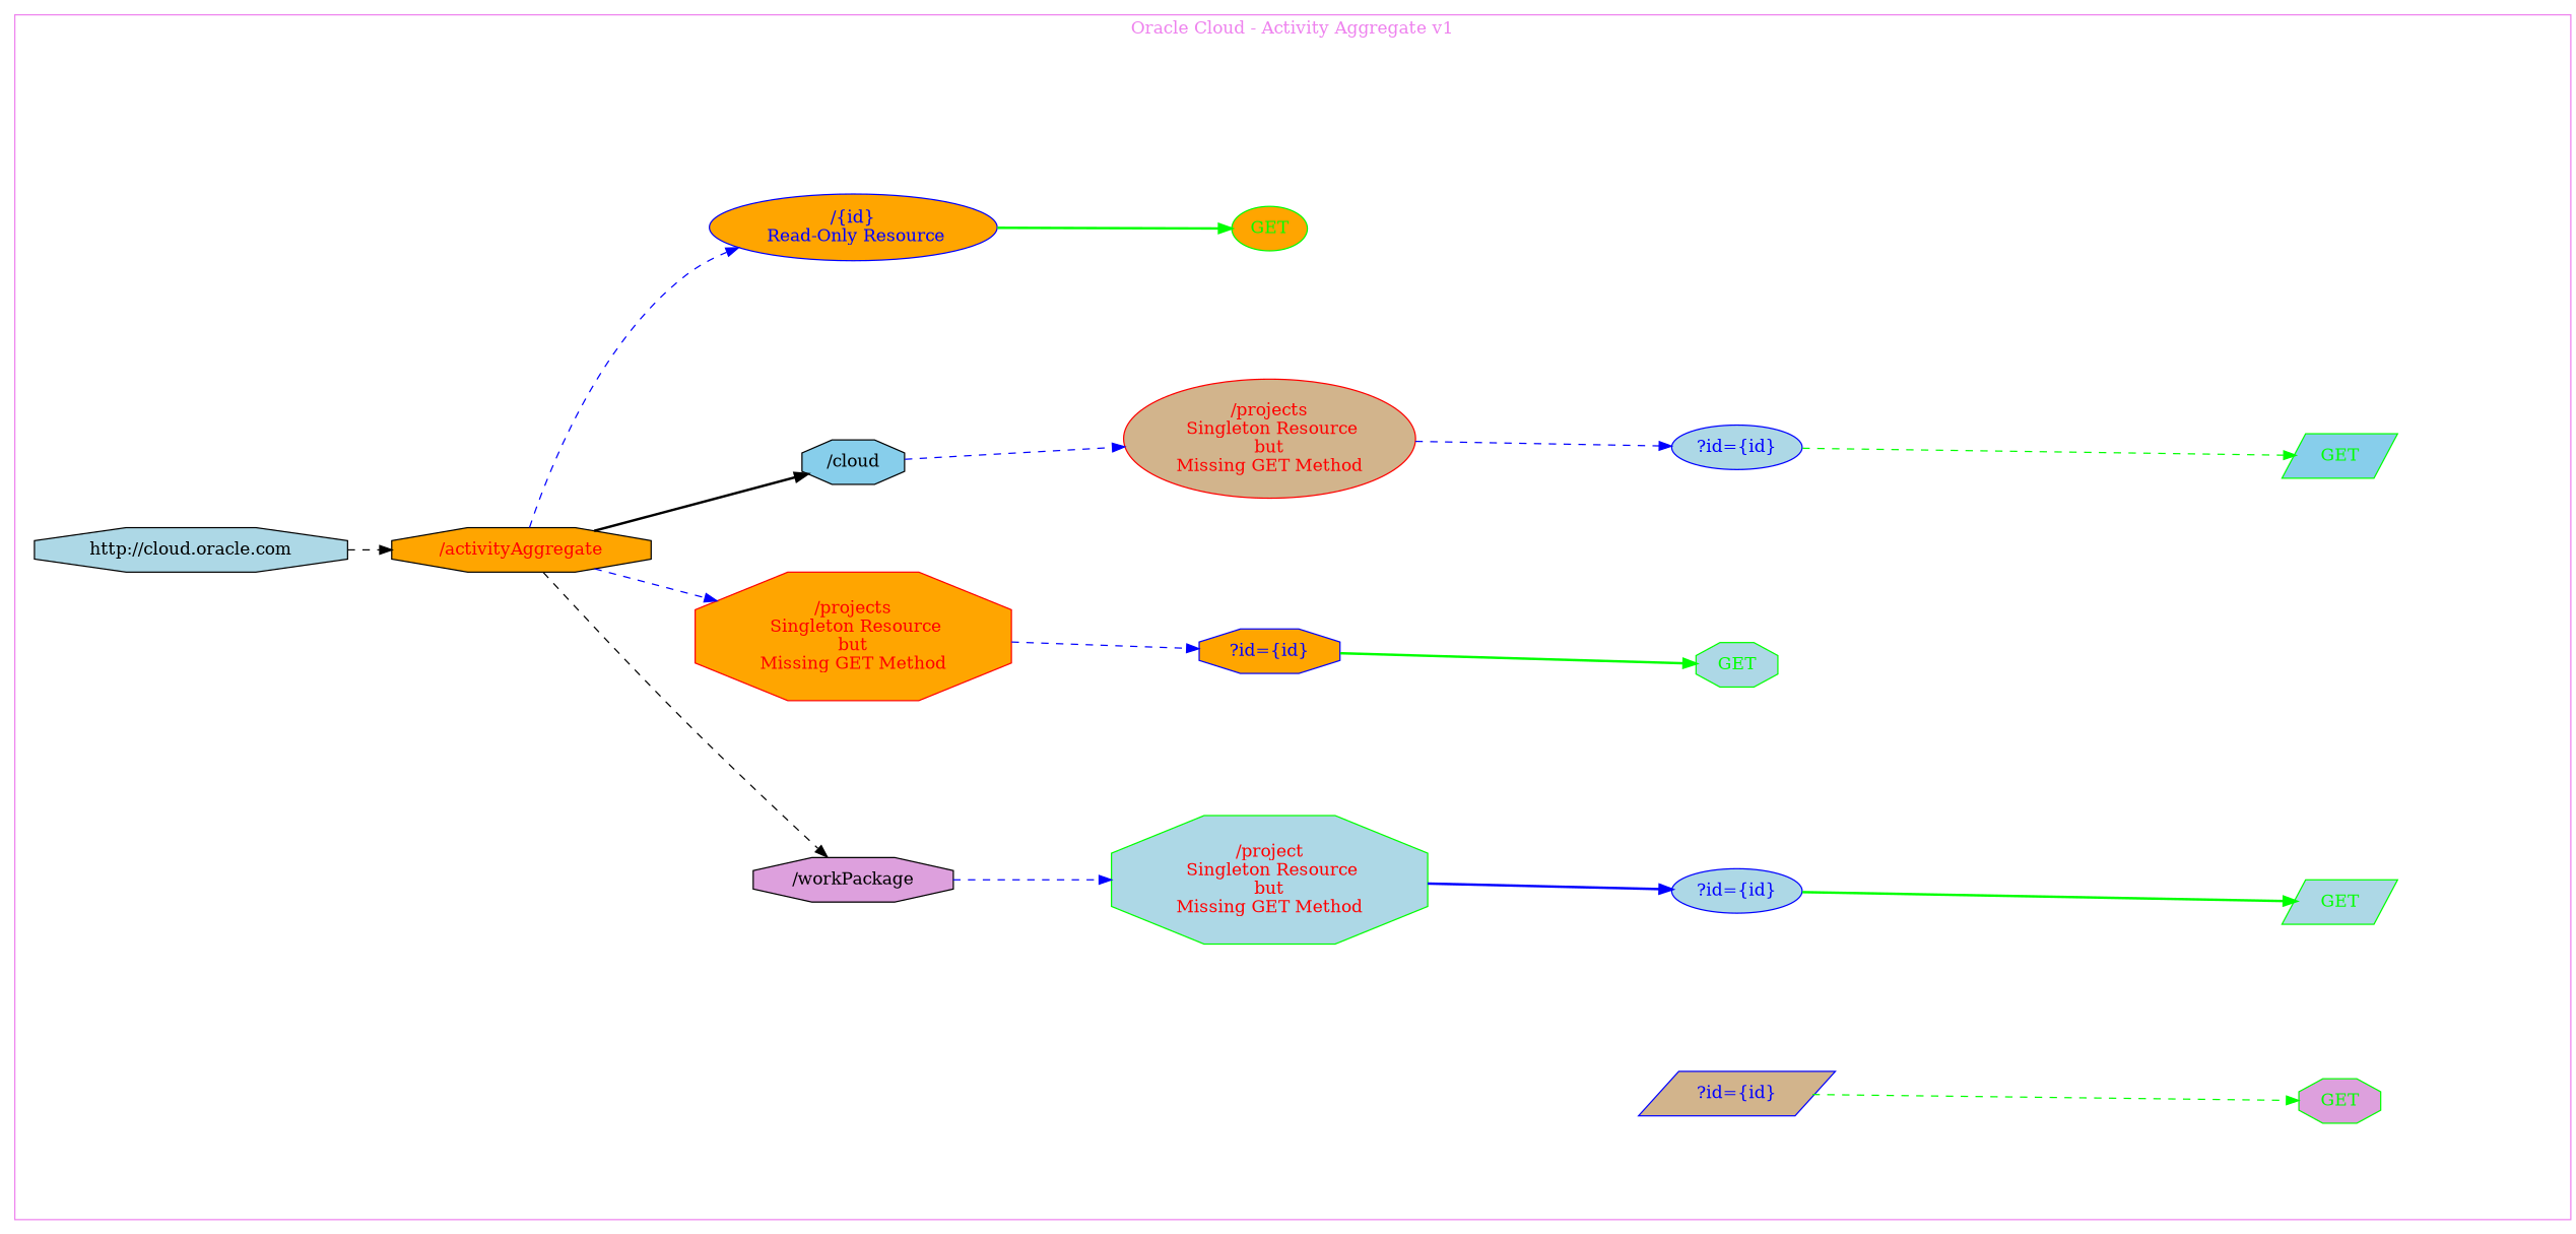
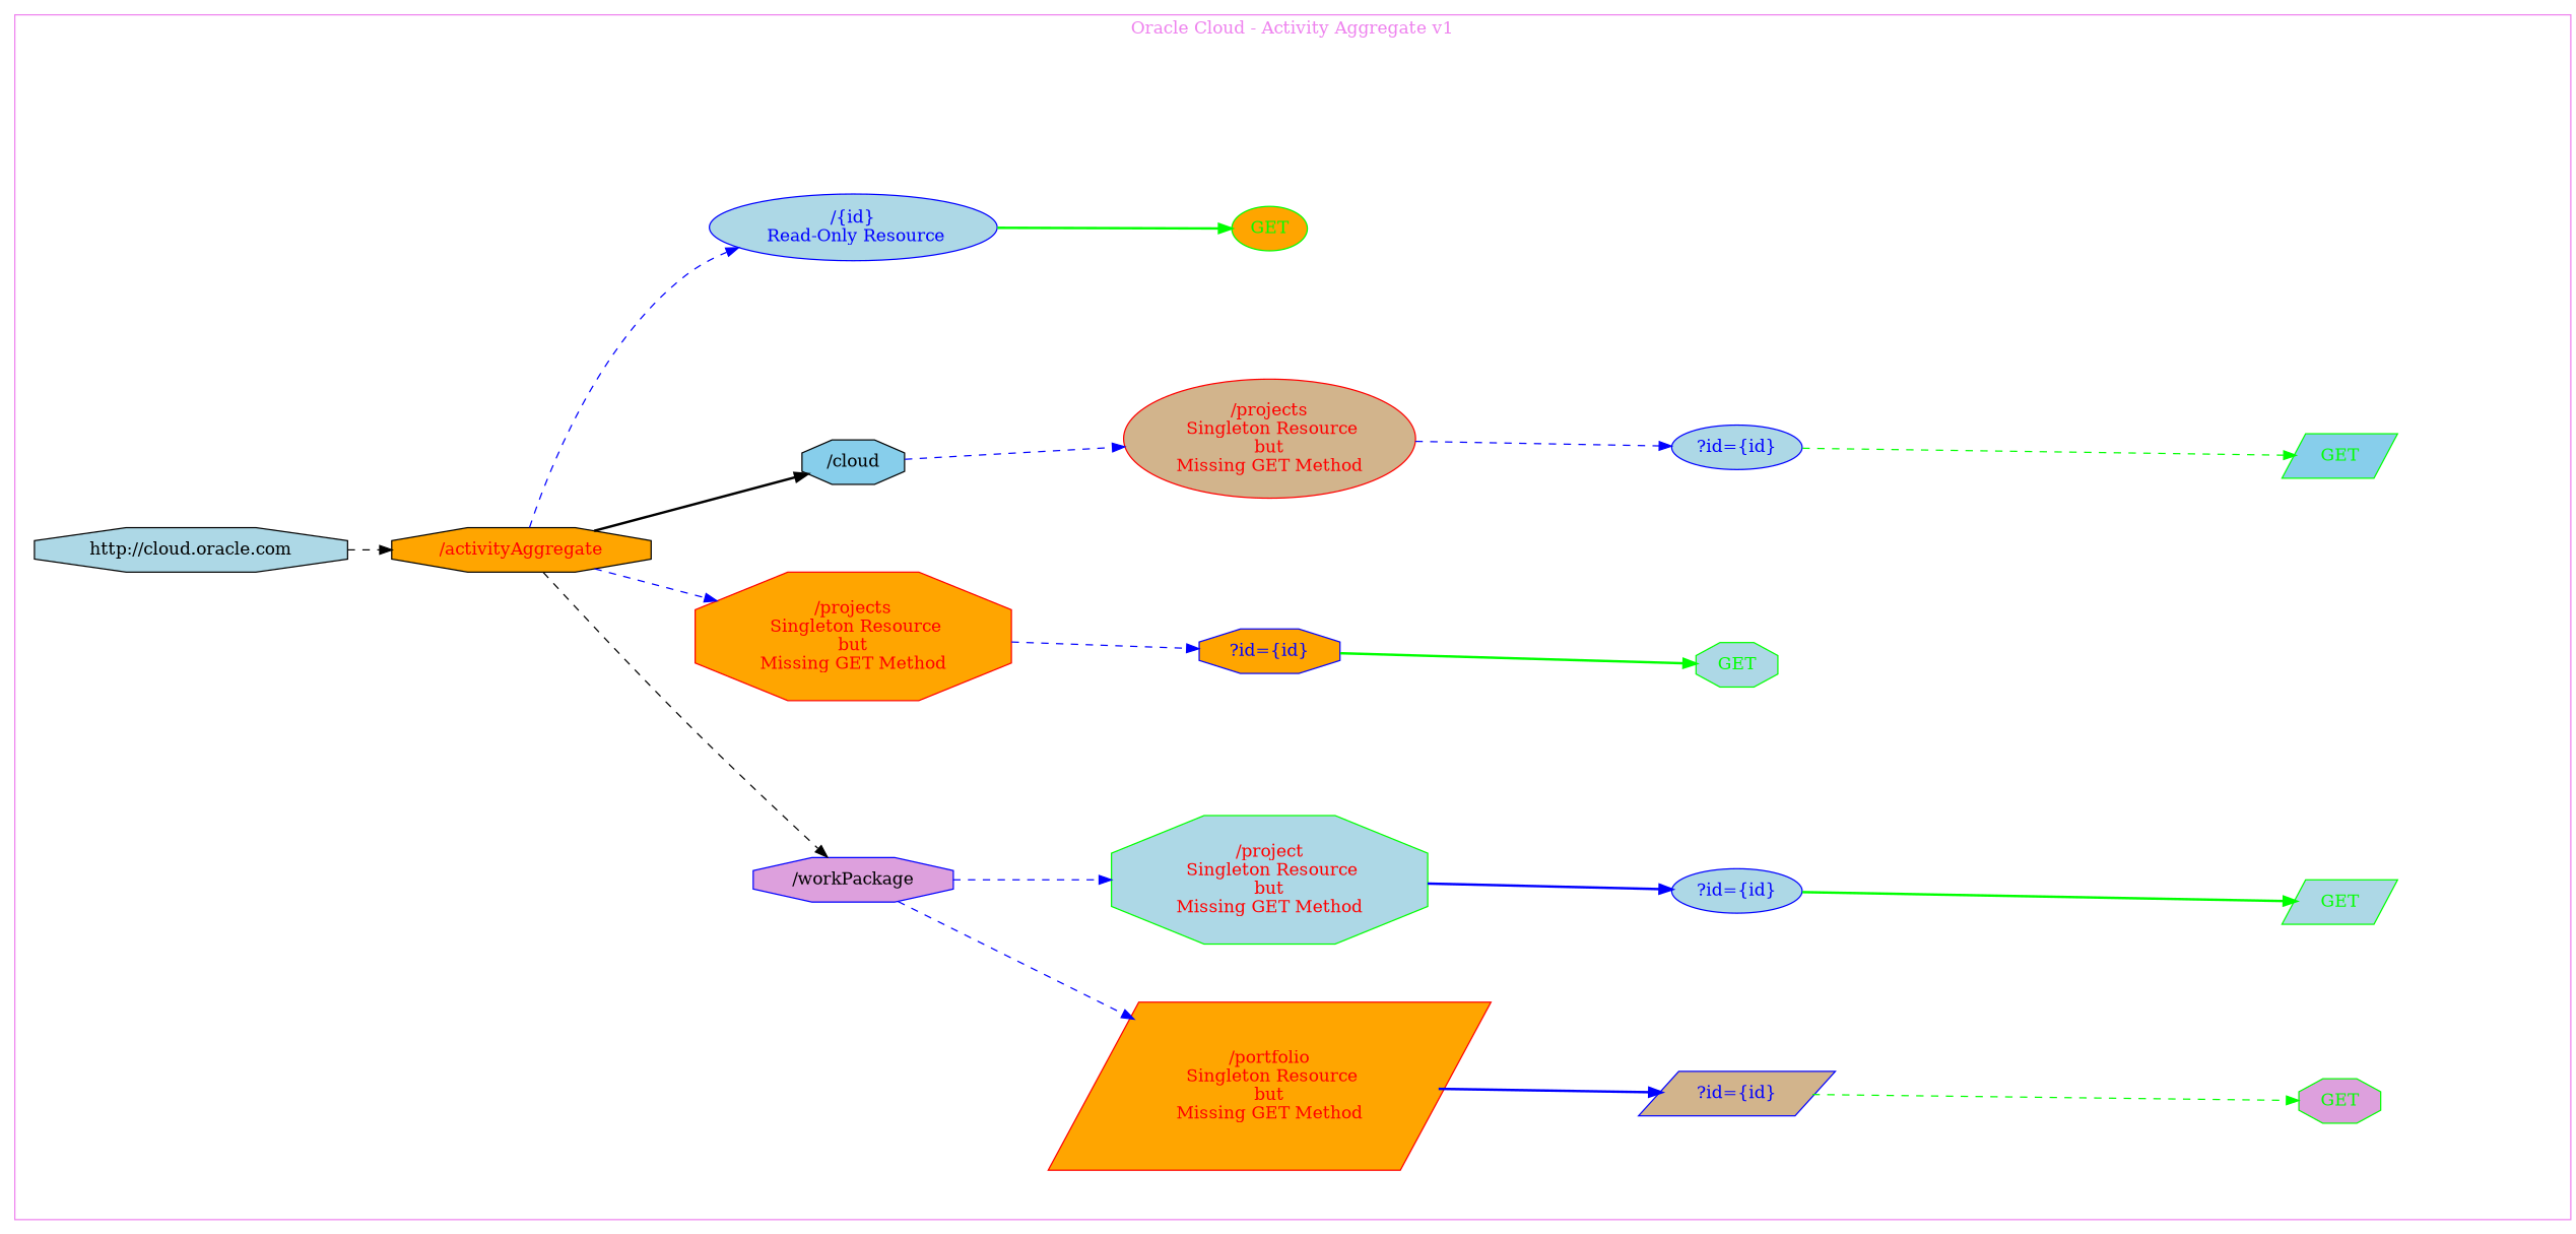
  digraph {
    rankdir=LR
    node [color=green fillcolor=orange fontcolor=green shape=octagon style=filled]
    edge [color=blue fontcolor=blue style=dashed]
    n1 [fillcolor=plum label=GET]
    n2 [color=blue fillcolor=tan fontcolor=blue label="?id={id}" shape=parallelogram]
+   n3 [color=red fontcolor=red label="/portfolio\n Singleton Resource\nbut\nMissing GET Method" shape=parallelogram]
    n4 [fillcolor=lightblue label=GET shape=parallelogram]
    n5 [color=blue fillcolor=lightblue fontcolor=blue label="?id={id}" shape=ellipse]
    n6 [fillcolor=lightblue fontcolor=red label="/project\n Singleton Resource\nbut\nMissing GET Method"]
-   n7 [color=black fillcolor=plum fontcolor=black label="/workPackage"]
+   n7 [color=blue fillcolor=plum fontcolor=black label="/workPackage"]
    n8 [fillcolor=lightblue label=GET]
    n9 [color=blue fontcolor=blue label="?id={id}"]
    n10 [color=red fontcolor=red label="/projects\n Singleton Resource\nbut\nMissing GET Method"]
    n11 [fillcolor=skyblue label=GET shape=parallelogram]
    n12 [color=blue fillcolor=lightblue fontcolor=blue label="?id={id}" shape=ellipse]
    n13 [color=red fillcolor=tan fontcolor=red label="/projects\n Singleton Resource\nbut\nMissing GET Method" shape=ellipse]
    n14 [color=black fillcolor=skyblue fontcolor=black label="/cloud"]
    n15 [label=GET shape=ellipse]
-   n16 [color=blue fontcolor=blue label="/{id}\n Read-Only Resource" shape=ellipse]
+   n16 [color=blue fillcolor=lightblue fontcolor=blue label="/{id}\n Read-Only Resource" shape=ellipse]
    n17 [color=black fontcolor=red label="/activityAggregate"]
    n18 [color=black fillcolor=lightblue fontcolor=black label="http://cloud.oracle.com"]
    subgraph cluster_1 {
      color=violet
      fontcolor=violet
      label="Oracle Cloud - Activity Aggregate v1"
      subgraph cluster_2 {
        color=white
        fontcolor=white
        label="Oracle Cloud - Activity Aggregate v1"
        n18
        subgraph cluster_3 {
          color=white
          fontcolor=white
          label="Oracle Cloud - Activity Aggregate v1"
          n17
          subgraph cluster_4 {
            color=white
            fontcolor=white
            label="Oracle Cloud - Activity Aggregate v1"
            n7
            subgraph cluster_5 {
              color=white
              fontcolor=white
              label="Oracle Cloud - Activity Aggregate v1"
+             n3
              subgraph cluster_6 {
                color=white
                fontcolor=white
                label="Oracle Cloud - Activity Aggregate v1"
                n2
                subgraph cluster_7 {
                  color=white
                  fontcolor=white
                  label="Oracle Cloud - Activity Aggregate v1"
                  n1
                }
              }
            }
            subgraph cluster_8 {
              color=white
              fontcolor=white
              label="Oracle Cloud - Activity Aggregate v1"
              n6
              subgraph cluster_9 {
                color=white
                fontcolor=white
                label="Oracle Cloud - Activity Aggregate v1"
                n5
                subgraph cluster_10 {
                  color=white
                  fontcolor=white
                  label="Oracle Cloud - Activity Aggregate v1"
                  n4
                }
              }
            }
          }
          subgraph cluster_11 {
            color=white
            fontcolor=white
            label="Oracle Cloud - Activity Aggregate v1"
            n10
            subgraph cluster_12 {
              color=white
              fontcolor=white
              label="Oracle Cloud - Activity Aggregate v1"
              n9
              subgraph cluster_13 {
                color=white
                fontcolor=white
                label="Oracle Cloud - Activity Aggregate v1"
                n8
              }
            }
          }
          subgraph cluster_14 {
            color=white
            fontcolor=white
            label="Oracle Cloud - Activity Aggregate v1"
            n14
            subgraph cluster_15 {
              color=white
              fontcolor=white
              label="Oracle Cloud - Activity Aggregate v1"
              n13
              subgraph cluster_16 {
                color=white
                fontcolor=white
                label="Oracle Cloud - Activity Aggregate v1"
                n12
                subgraph cluster_17 {
                  color=white
                  fontcolor=white
                  label="Oracle Cloud - Activity Aggregate v1"
                  n11
                }
              }
            }
          }
          subgraph cluster_18 {
            color=white
            fontcolor=white
            label="Oracle Cloud - Activity Aggregate v1"
            n16
            subgraph cluster_19 {
              color=white
              fontcolor=white
              label="Oracle Cloud - Activity Aggregate v1"
              n15
            }
          }
        }
      }
    }
    n2 -> n1 [color=green fontcolor=green]
+   n3 -> n2 [style=bold]
    n5 -> n4 [color=green fontcolor=green style=bold]
    n6 -> n5 [style=bold]
+   n7 -> n3
    n7 -> n6
    n9 -> n8 [color=green fontcolor=green style=bold]
    n10 -> n9
    n12 -> n11 [color=green fontcolor=green]
    n13 -> n12
    n14 -> n13
    n16 -> n15 [color=green fontcolor=green style=bold]
    n17 -> n7 [color=black fontcolor=black]
    n17 -> n10
    n17 -> n14 [color=black fontcolor=black style=bold]
    n17 -> n16
    n18 -> n17 [color=black fontcolor=black]
  }
